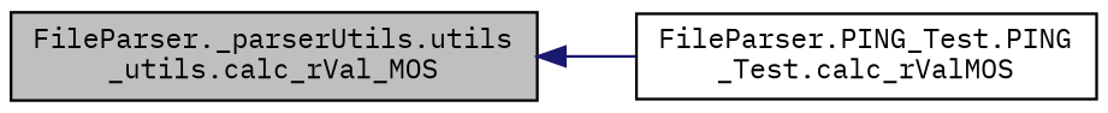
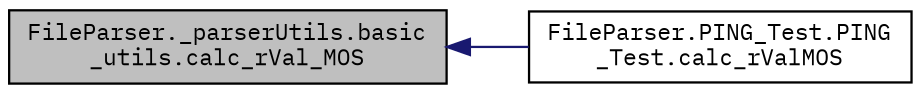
  digraph {
    rankdir=LR
    fontname="IBM Plex Mono"
    node [color=black fontname="IBM Plex Mono" fontsize=10 shape=record style=filled]
-   n1 [fillcolor=grey75 fontcolor=black height=0.2 label="FileParser._parserUtils.utils\l_utils.calc_rVal_MOS" width=0.4]
+   n1 [fillcolor=grey75 fontcolor=black height=0.2 label="FileParser._parserUtils.basic\l_utils.calc_rVal_MOS" width=0.4]
    n2 [fillcolor=white height=0.2 label="FileParser.PING_Test.PING\l_Test.calc_rValMOS" width=0.4]
    n1 -> n2 [color=midnightblue dir=back fontname="IBM Plex Mono" fontsize=10 labelfontname=Helvetica labelfontsize=10 style=solid]
  }
